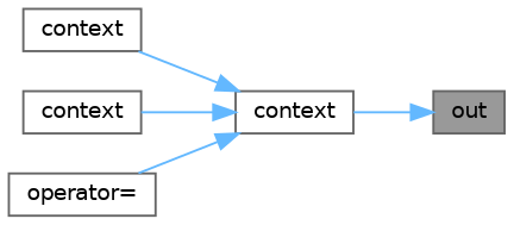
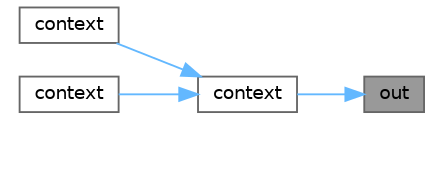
  digraph {
    rankdir=RL
    node [color=grey40 fillcolor=white fontname=Helvetica fontsize=10 shape=box style=filled]
    edge [color=steelblue1 dir=back fontname=Helvetica fontsize=10 labelfontname=Helvetica labelfontsize=10 style=solid]
    n1 [color=gray40 fillcolor=grey60 fontcolor=black height=0.2 label=out width=0.4]
    n2 [height=0.2 label=context width=0.4]
    n3 [height=0.2 label=context width=0.4]
    n4 [height=0.2 label=context width=0.4]
-   n5 [height=0.2 label="operator=" width=0.4]
    n1 -> n2
    n2 -> n3
    n2 -> n4
-   n2 -> n5
  }
